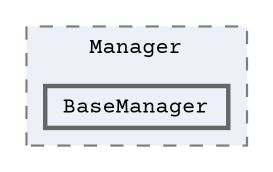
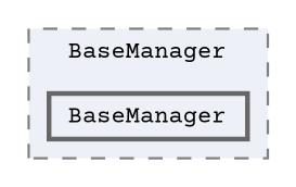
  digraph {
    compound=true
    fontname="Courier Prime"
    n1 [color=gray40 fillcolor="#edf0f7" fontname="Courier Prime" fontsize=10 height=0.2 label=BaseManager shape=box style="filled,bold" width=0.4]
    subgraph cluster_1 {
      bgcolor="#edf0f7"
      fontsize=10
-     label=Manager
+     label=BaseManager
      pencolor=grey50
      style="filled,dashed"
      n1
    }
  }
